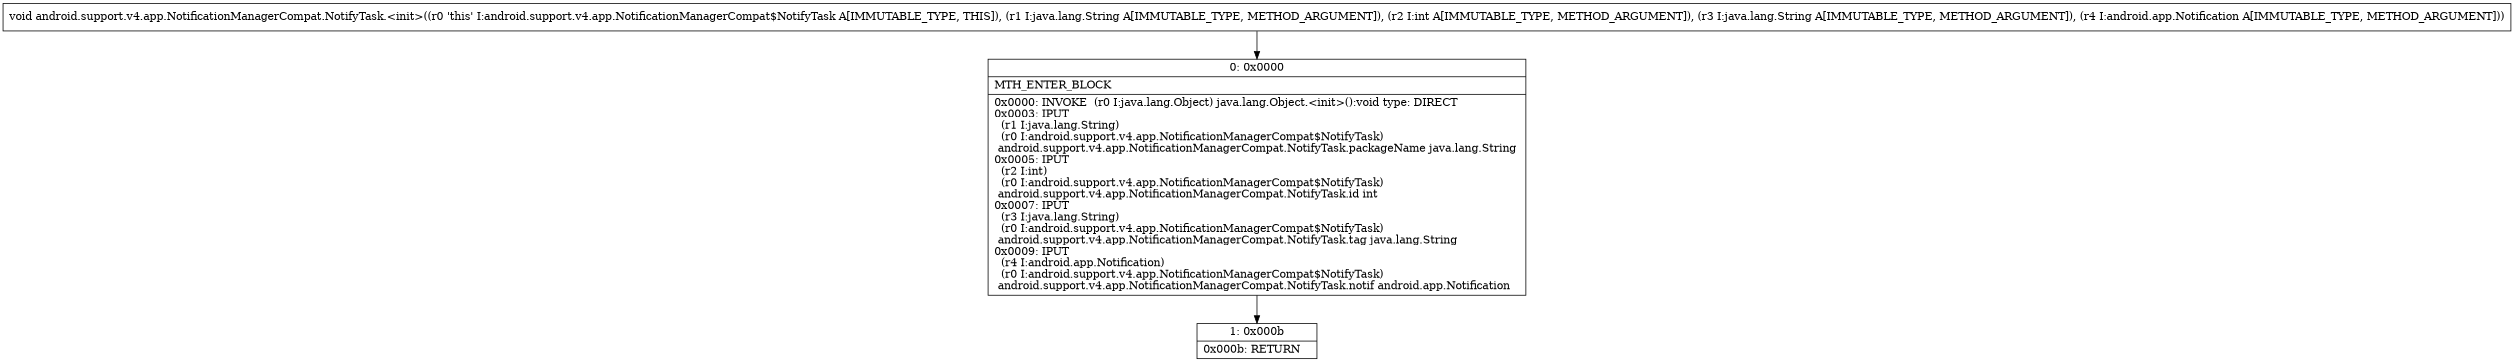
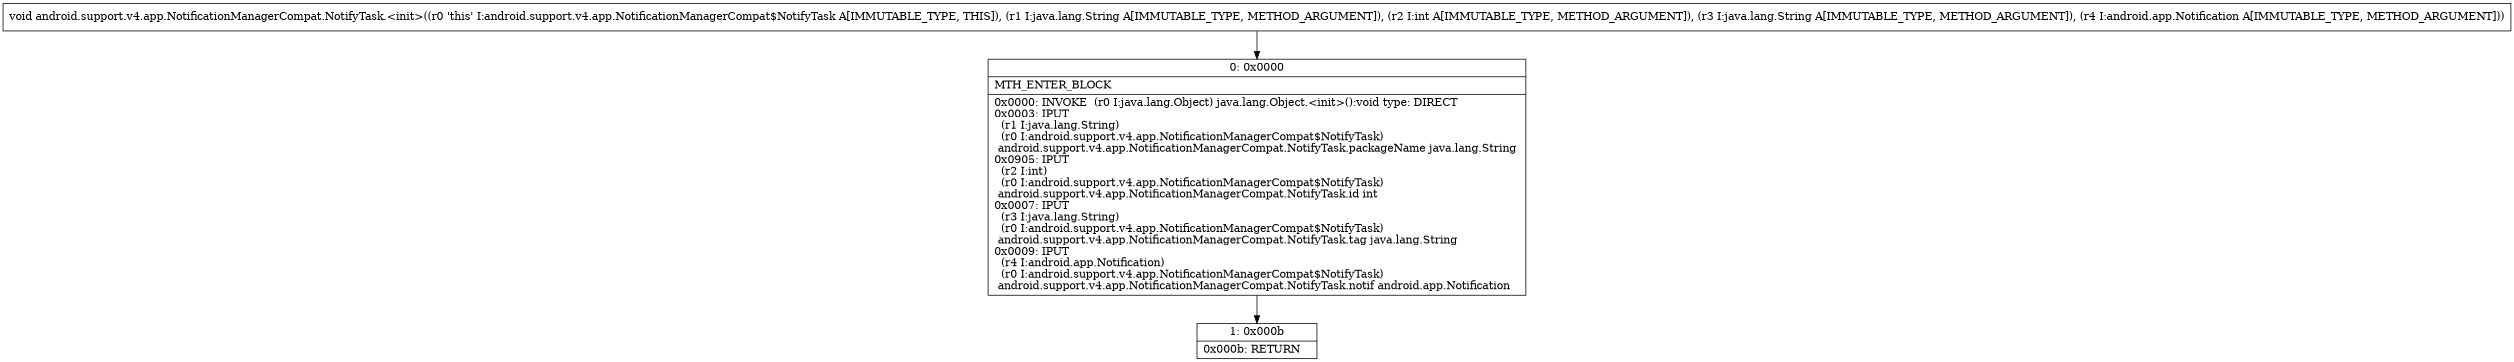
  digraph {
    node [shape=record]
-   n1 [label="{0\:\ 0x0000|MTH_ENTER_BLOCK\l|0x0000: INVOKE  (r0 I:java.lang.Object) java.lang.Object.\<init\>():void type: DIRECT \l0x0003: IPUT  \l  (r1 I:java.lang.String)\l  (r0 I:android.support.v4.app.NotificationManagerCompat$NotifyTask)\l android.support.v4.app.NotificationManagerCompat.NotifyTask.packageName java.lang.String \l0x0005: IPUT  \l  (r2 I:int)\l  (r0 I:android.support.v4.app.NotificationManagerCompat$NotifyTask)\l android.support.v4.app.NotificationManagerCompat.NotifyTask.id int \l0x0007: IPUT  \l  (r3 I:java.lang.String)\l  (r0 I:android.support.v4.app.NotificationManagerCompat$NotifyTask)\l android.support.v4.app.NotificationManagerCompat.NotifyTask.tag java.lang.String \l0x0009: IPUT  \l  (r4 I:android.app.Notification)\l  (r0 I:android.support.v4.app.NotificationManagerCompat$NotifyTask)\l android.support.v4.app.NotificationManagerCompat.NotifyTask.notif android.app.Notification \l}"]
+   n1 [label="{0\:\ 0x0000|MTH_ENTER_BLOCK\l|0x0000: INVOKE  (r0 I:java.lang.Object) java.lang.Object.\<init\>():void type: DIRECT \l0x0003: IPUT  \l  (r1 I:java.lang.String)\l  (r0 I:android.support.v4.app.NotificationManagerCompat$NotifyTask)\l android.support.v4.app.NotificationManagerCompat.NotifyTask.packageName java.lang.String \l0x0905: IPUT  \l  (r2 I:int)\l  (r0 I:android.support.v4.app.NotificationManagerCompat$NotifyTask)\l android.support.v4.app.NotificationManagerCompat.NotifyTask.id int \l0x0007: IPUT  \l  (r3 I:java.lang.String)\l  (r0 I:android.support.v4.app.NotificationManagerCompat$NotifyTask)\l android.support.v4.app.NotificationManagerCompat.NotifyTask.tag java.lang.String \l0x0009: IPUT  \l  (r4 I:android.app.Notification)\l  (r0 I:android.support.v4.app.NotificationManagerCompat$NotifyTask)\l android.support.v4.app.NotificationManagerCompat.NotifyTask.notif android.app.Notification \l}"]
    n2 [label="{1\:\ 0x000b|0x000b: RETURN   \l}"]
    n3 [label="{void android.support.v4.app.NotificationManagerCompat.NotifyTask.\<init\>((r0 'this' I:android.support.v4.app.NotificationManagerCompat$NotifyTask A[IMMUTABLE_TYPE, THIS]), (r1 I:java.lang.String A[IMMUTABLE_TYPE, METHOD_ARGUMENT]), (r2 I:int A[IMMUTABLE_TYPE, METHOD_ARGUMENT]), (r3 I:java.lang.String A[IMMUTABLE_TYPE, METHOD_ARGUMENT]), (r4 I:android.app.Notification A[IMMUTABLE_TYPE, METHOD_ARGUMENT])) }"]
    n1 -> n2
    n3 -> n1
  }
